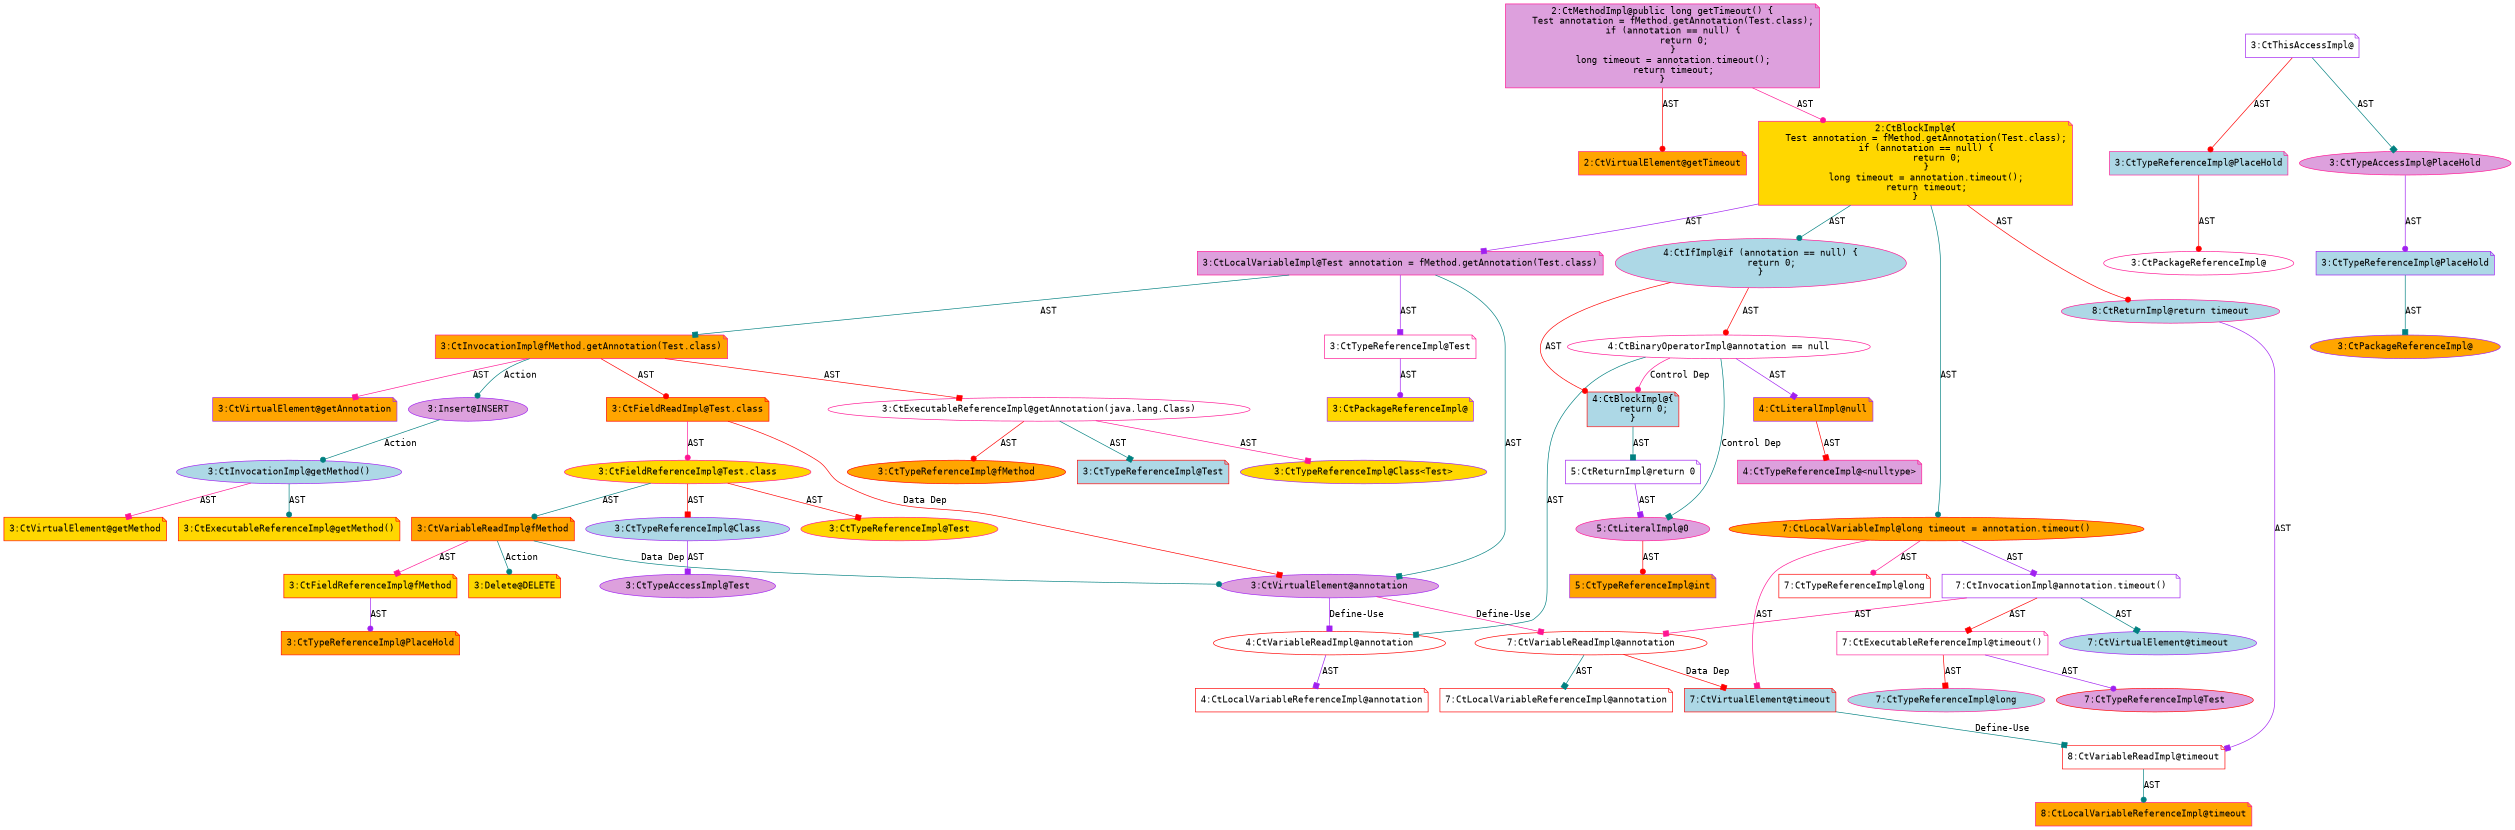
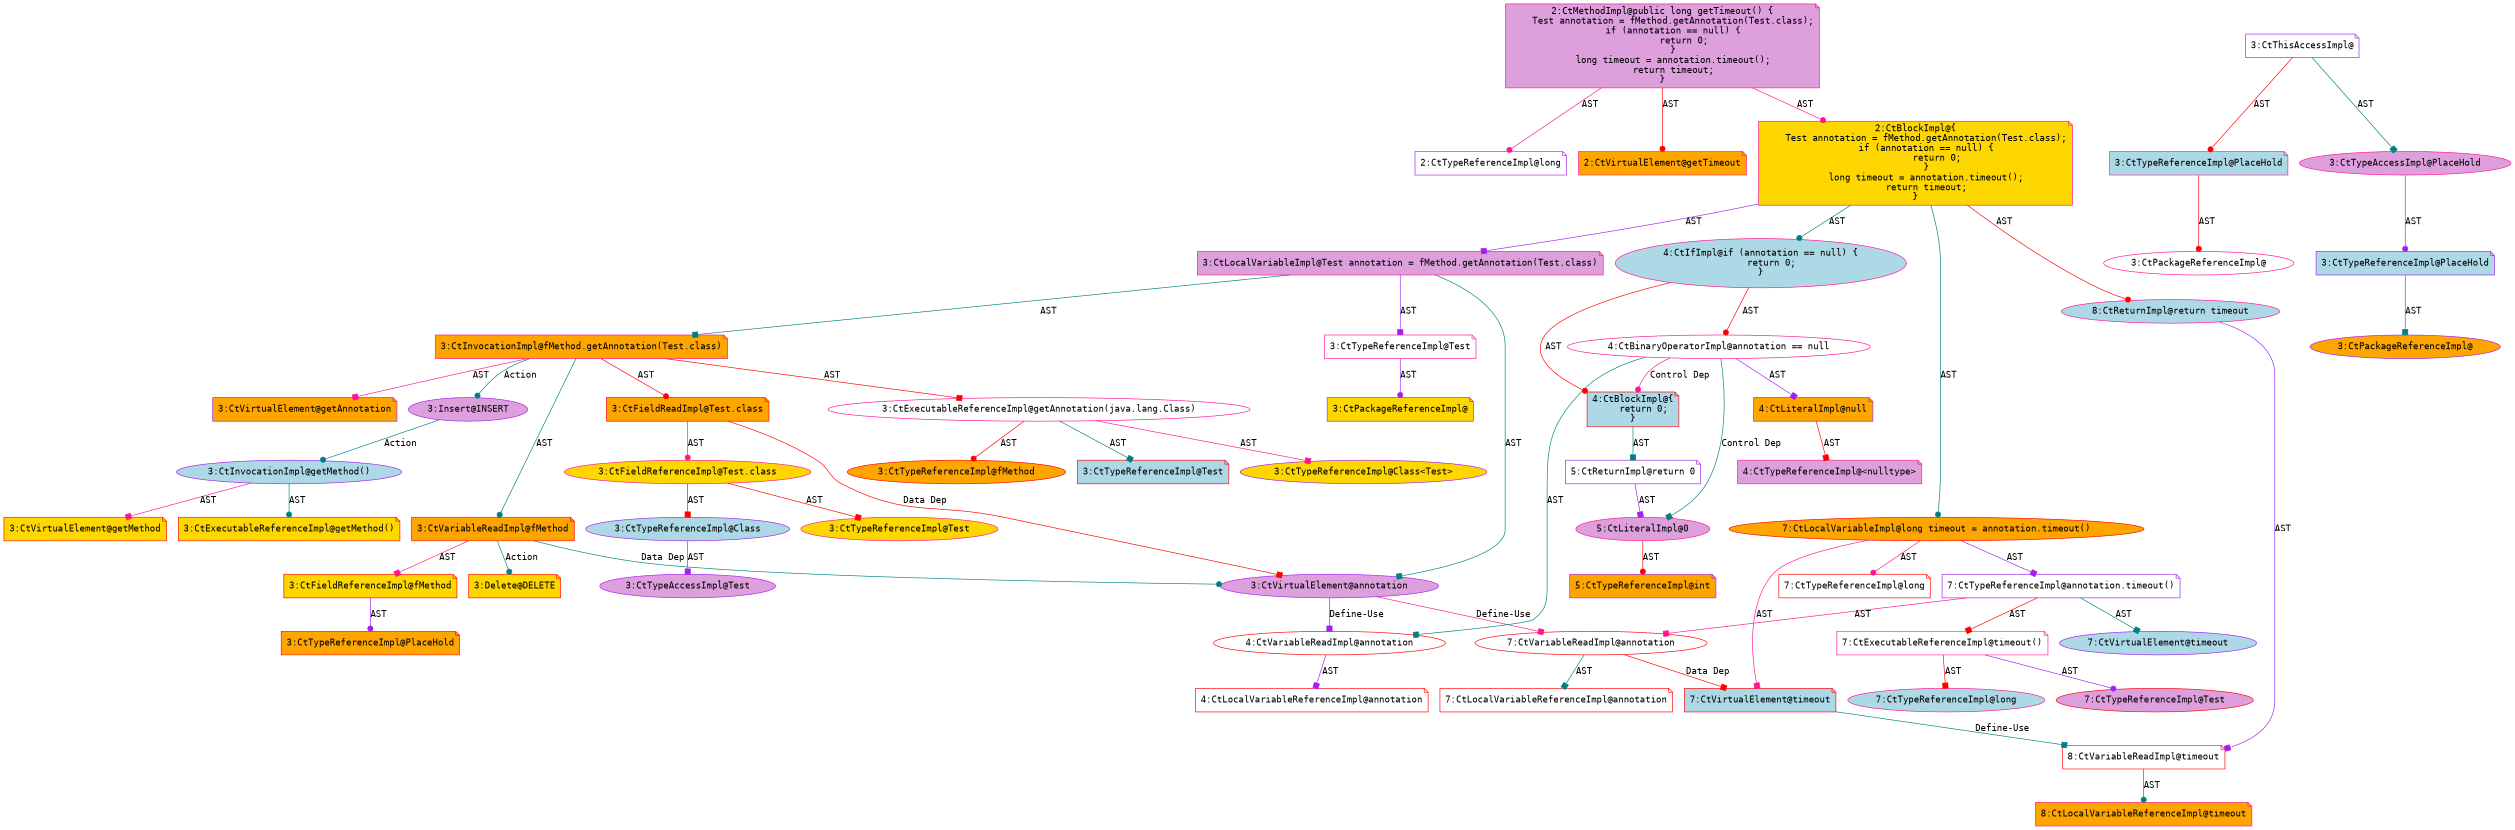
  digraph {
    fontname="DejaVu Sans Mono"
    node [color=deeppink fillcolor=white fontname="DejaVu Sans Mono" shape=note style=filled]
    edge [arrowhead=box color=teal fontname="DejaVu Sans Mono"]
+   n1 [color=purple label="2:CtTypeReferenceImpl@long"]
    n2 [fillcolor=orange label="2:CtVirtualElement@getTimeout"]
    n3 [label="3:CtTypeReferenceImpl@Test"]
    n4 [color=purple fillcolor=gold label="3:CtPackageReferenceImpl@"]
    n5 [label="3:CtExecutableReferenceImpl@getAnnotation(java.lang.Class)" shape=ellipse]
    n6 [color=red fillcolor=orange label="3:CtTypeReferenceImpl@fMethod" shape=ellipse]
    n7 [color=red fillcolor=lightblue label="3:CtTypeReferenceImpl@Test"]
    n8 [color=purple fillcolor=gold label="3:CtTypeReferenceImpl@Class<Test>" shape=ellipse]
    n9 [color=purple fillcolor=orange label="3:CtVirtualElement@getAnnotation"]
    n10 [color=red fillcolor=gold label="3:CtFieldReferenceImpl@fMethod"]
    n11 [color=red fillcolor=orange label="3:CtTypeReferenceImpl@PlaceHold"]
    n12 [color=red fillcolor=orange label="3:CtVariableReadImpl@fMethod"]
    n13 [color=purple fillcolor=plum label="3:CtVirtualElement@annotation" shape=ellipse]
    n14 [color=red fillcolor=gold label="3:Delete@DELETE"]
    n15 [color=red label="4:CtVariableReadImpl@annotation" shape=ellipse]
    n16 [color=red label="7:CtVariableReadImpl@annotation" shape=ellipse]
    n17 [fillcolor=gold label="3:CtFieldReferenceImpl@Test.class" shape=ellipse]
    n18 [fillcolor=gold label="3:CtTypeReferenceImpl@Test" shape=ellipse]
    n19 [color=purple fillcolor=lightblue label="3:CtTypeReferenceImpl@Class" shape=ellipse]
    n20 [color=purple fillcolor=plum label="3:CtTypeAccessImpl@Test" shape=ellipse]
    n21 [color=red fillcolor=orange label="3:CtFieldReadImpl@Test.class"]
    n22 [fillcolor=orange label="3:CtInvocationImpl@fMethod.getAnnotation(Test.class)"]
    n23 [color=purple fillcolor=plum label="3:Insert@INSERT" shape=ellipse]
    n24 [color=purple fillcolor=lightblue label="3:CtInvocationImpl@getMethod()" shape=ellipse]
    n25 [color=red label="4:CtLocalVariableReferenceImpl@annotation"]
    n26 [color=red label="7:CtLocalVariableReferenceImpl@annotation"]
    n27 [color=red fillcolor=lightblue label="7:CtVirtualElement@timeout"]
    n28 [fillcolor=plum label="3:CtLocalVariableImpl@Test annotation = fMethod.getAnnotation(Test.class)"]
    n29 [color=purple fillcolor=orange label="4:CtLiteralImpl@null"]
    n30 [fillcolor=plum label="4:CtTypeReferenceImpl@<nulltype>"]
    n31 [label="4:CtBinaryOperatorImpl@annotation == null" shape=ellipse]
    n32 [fillcolor=plum label="5:CtLiteralImpl@0" shape=ellipse]
    n33 [color=red fillcolor=lightblue label="4:CtBlockImpl@\{\n    return 0;\n\}"]
    n34 [color=purple fillcolor=orange label="5:CtTypeReferenceImpl@int"]
    n35 [color=purple label="5:CtReturnImpl@return 0"]
    n36 [fillcolor=lightblue label="4:CtIfImpl@if (annotation == null) \{\n    return 0;\n\}" shape=ellipse]
    n37 [color=red label="7:CtTypeReferenceImpl@long"]
    n38 [label="7:CtExecutableReferenceImpl@timeout()"]
    n39 [color=red fillcolor=plum label="7:CtTypeReferenceImpl@Test" shape=ellipse]
    n40 [fillcolor=lightblue label="7:CtTypeReferenceImpl@long" shape=ellipse]
    n41 [color=purple fillcolor=lightblue label="7:CtVirtualElement@timeout" shape=ellipse]
    n42 [color=red label="8:CtVariableReadImpl@timeout"]
-   n43 [color=purple label="7:CtInvocationImpl@annotation.timeout()"]
+   n43 [color=purple label="7:CtTypeReferenceImpl@annotation.timeout()"]
    n44 [fillcolor=orange label="8:CtLocalVariableReferenceImpl@timeout"]
    n45 [color=red fillcolor=orange label="7:CtLocalVariableImpl@long timeout = annotation.timeout()" shape=ellipse]
    n46 [fillcolor=lightblue label="8:CtReturnImpl@return timeout" shape=ellipse]
    n47 [fillcolor=gold label="2:CtBlockImpl@\{\n    Test annotation = fMethod.getAnnotation(Test.class);\n    if (annotation == null) \{\n        return 0;\n    \}\n    long timeout = annotation.timeout();\n    return timeout;\n\}"]
    n48 [fillcolor=plum label="2:CtMethodImpl@public long getTimeout() \{\n    Test annotation = fMethod.getAnnotation(Test.class);\n    if (annotation == null) \{\n        return 0;\n    \}\n    long timeout = annotation.timeout();\n    return timeout;\n\}"]
    n49 [color=red fillcolor=gold label="3:CtExecutableReferenceImpl@getMethod()"]
    n50 [color=red fillcolor=gold label="3:CtVirtualElement@getMethod"]
    n51 [label="3:CtPackageReferenceImpl@" shape=ellipse]
    n52 [fillcolor=lightblue label="3:CtTypeReferenceImpl@PlaceHold"]
    n53 [color=purple fillcolor=orange label="3:CtPackageReferenceImpl@" shape=ellipse]
    n54 [color=purple fillcolor=lightblue label="3:CtTypeReferenceImpl@PlaceHold"]
    n55 [fillcolor=plum label="3:CtTypeAccessImpl@PlaceHold" shape=ellipse]
    n56 [color=purple label="3:CtThisAccessImpl@"]
    n3 -> n4 [arrowhead=dot color=purple label=AST]
    n5 -> n6 [arrowhead=dot color=red label=AST]
    n5 -> n7 [label=AST]
    n5 -> n8 [color=deeppink label=AST]
    n10 -> n11 [arrowhead=dot color=purple label=AST]
    n12 -> n10 [color=deeppink label=AST]
    n12 -> n13 [arrowhead=dot label="Data Dep"]
    n12 -> n14 [arrowhead=dot label=Action]
    n13 -> n15 [color=purple label="Define-Use"]
    n13 -> n16 [color=deeppink label="Define-Use"]
    n15 -> n25 [color=purple label=AST]
    n16 -> n26 [label=AST]
    n16 -> n27 [color=red label="Data Dep"]
    n17 -> n18 [color=red label=AST]
    n17 -> n19 [color=red label=AST]
    n19 -> n20 [color=purple label=AST]
    n21 -> n13 [color=red label="Data Dep"]
    n21 -> n17 [arrowhead=dot color=deeppink label=AST]
    n22 -> n5 [color=red label=AST]
    n22 -> n9 [color=deeppink label=AST]
-   n17 -> n12 [arrowhead=dot label=AST]
+   n22 -> n12 [arrowhead=dot label=AST]
    n22 -> n21 [arrowhead=dot color=red label=AST]
    n22 -> n23 [arrowhead=dot label=Action]
    n23 -> n24 [arrowhead=dot label=Action]
    n24 -> n49 [arrowhead=dot label=AST]
    n24 -> n50 [color=deeppink label=AST]
    n27 -> n42 [label="Define-Use"]
    n28 -> n3 [color=purple label=AST]
    n28 -> n13 [label=AST]
    n28 -> n22 [label=AST]
    n29 -> n30 [color=red label=AST]
    n31 -> n15 [label=AST]
    n31 -> n29 [color=purple label=AST]
    n31 -> n32 [label="Control Dep"]
    n31 -> n33 [arrowhead=dot color=deeppink label="Control Dep"]
    n32 -> n34 [arrowhead=dot color=red label=AST]
    n33 -> n35 [label=AST]
    n35 -> n32 [color=purple label=AST]
    n36 -> n31 [arrowhead=dot color=red label=AST]
    n36 -> n33 [arrowhead=dot color=red label=AST]
    n38 -> n39 [arrowhead=dot color=purple label=AST]
    n38 -> n40 [color=red label=AST]
    n42 -> n44 [arrowhead=dot label=AST]
    n43 -> n16 [color=deeppink label=AST]
    n43 -> n38 [color=red label=AST]
    n43 -> n41 [label=AST]
    n45 -> n27 [color=deeppink label=AST]
    n45 -> n37 [arrowhead=dot color=deeppink label=AST]
    n45 -> n43 [color=purple label=AST]
    n46 -> n42 [color=purple label=AST]
    n47 -> n28 [color=purple label=AST]
    n47 -> n36 [arrowhead=dot label=AST]
    n47 -> n45 [arrowhead=dot label=AST]
    n47 -> n46 [arrowhead=dot color=red label=AST]
+   n48 -> n1 [arrowhead=dot color=deeppink label=AST]
    n48 -> n2 [arrowhead=dot color=red label=AST]
    n48 -> n47 [arrowhead=dot color=deeppink label=AST]
    n52 -> n51 [arrowhead=dot color=red label=AST]
    n54 -> n53 [label=AST]
    n55 -> n54 [arrowhead=dot color=purple label=AST]
    n56 -> n52 [arrowhead=dot color=red label=AST]
    n56 -> n55 [label=AST]
  }
